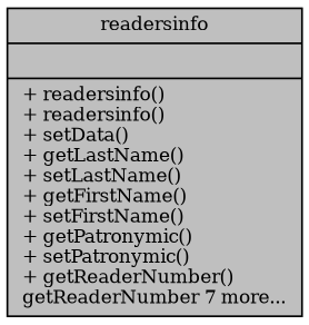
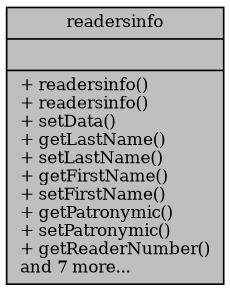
  digraph {
    fontname="DejaVu Serif"
-   n1 [color=black fillcolor=grey75 fontcolor=black fontname="DejaVu Serif" fontsize=10 height=0.2 label="{readersinfo\n||+ readersinfo()\l+ readersinfo()\l+ setData()\l+ getLastName()\l+ setLastName()\l+ getFirstName()\l+ setFirstName()\l+ getPatronymic()\l+ setPatronymic()\l+ getReaderNumber()\lgetReaderNumber 7 more...\l}" shape=record style=filled width=0.4]
+   n1 [color=black fillcolor=grey75 fontcolor=black fontname="DejaVu Serif" fontsize=10 height=0.2 label="{readersinfo\n||+ readersinfo()\l+ readersinfo()\l+ setData()\l+ getLastName()\l+ setLastName()\l+ getFirstName()\l+ setFirstName()\l+ getPatronymic()\l+ setPatronymic()\l+ getReaderNumber()\land 7 more...\l}" shape=record style=filled width=0.4]
  }
